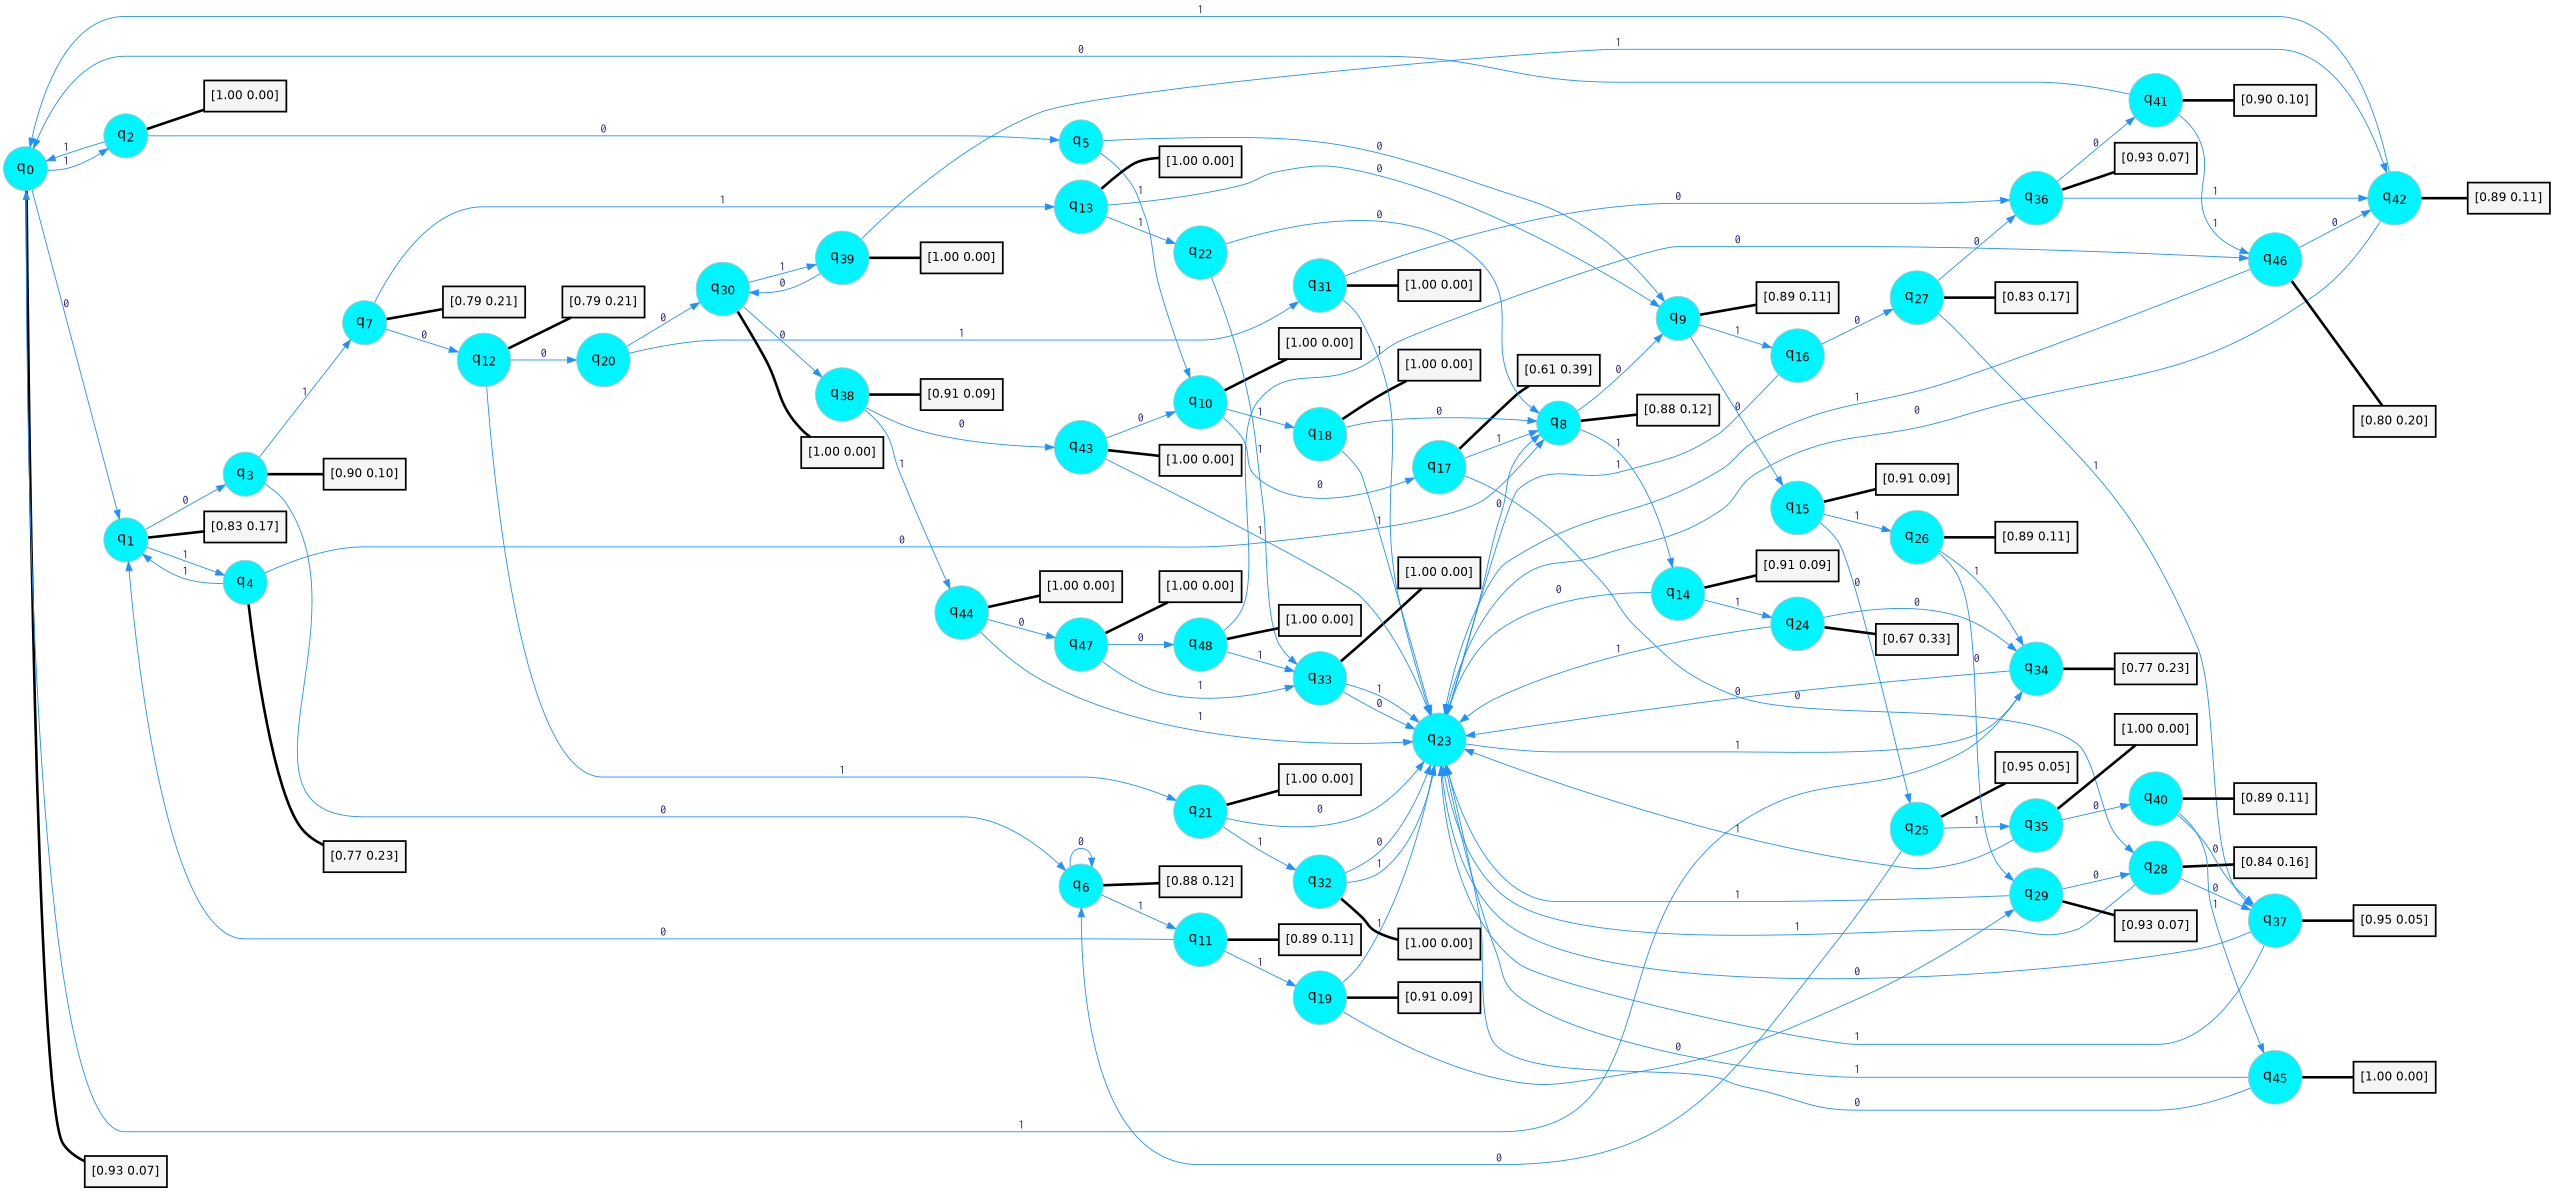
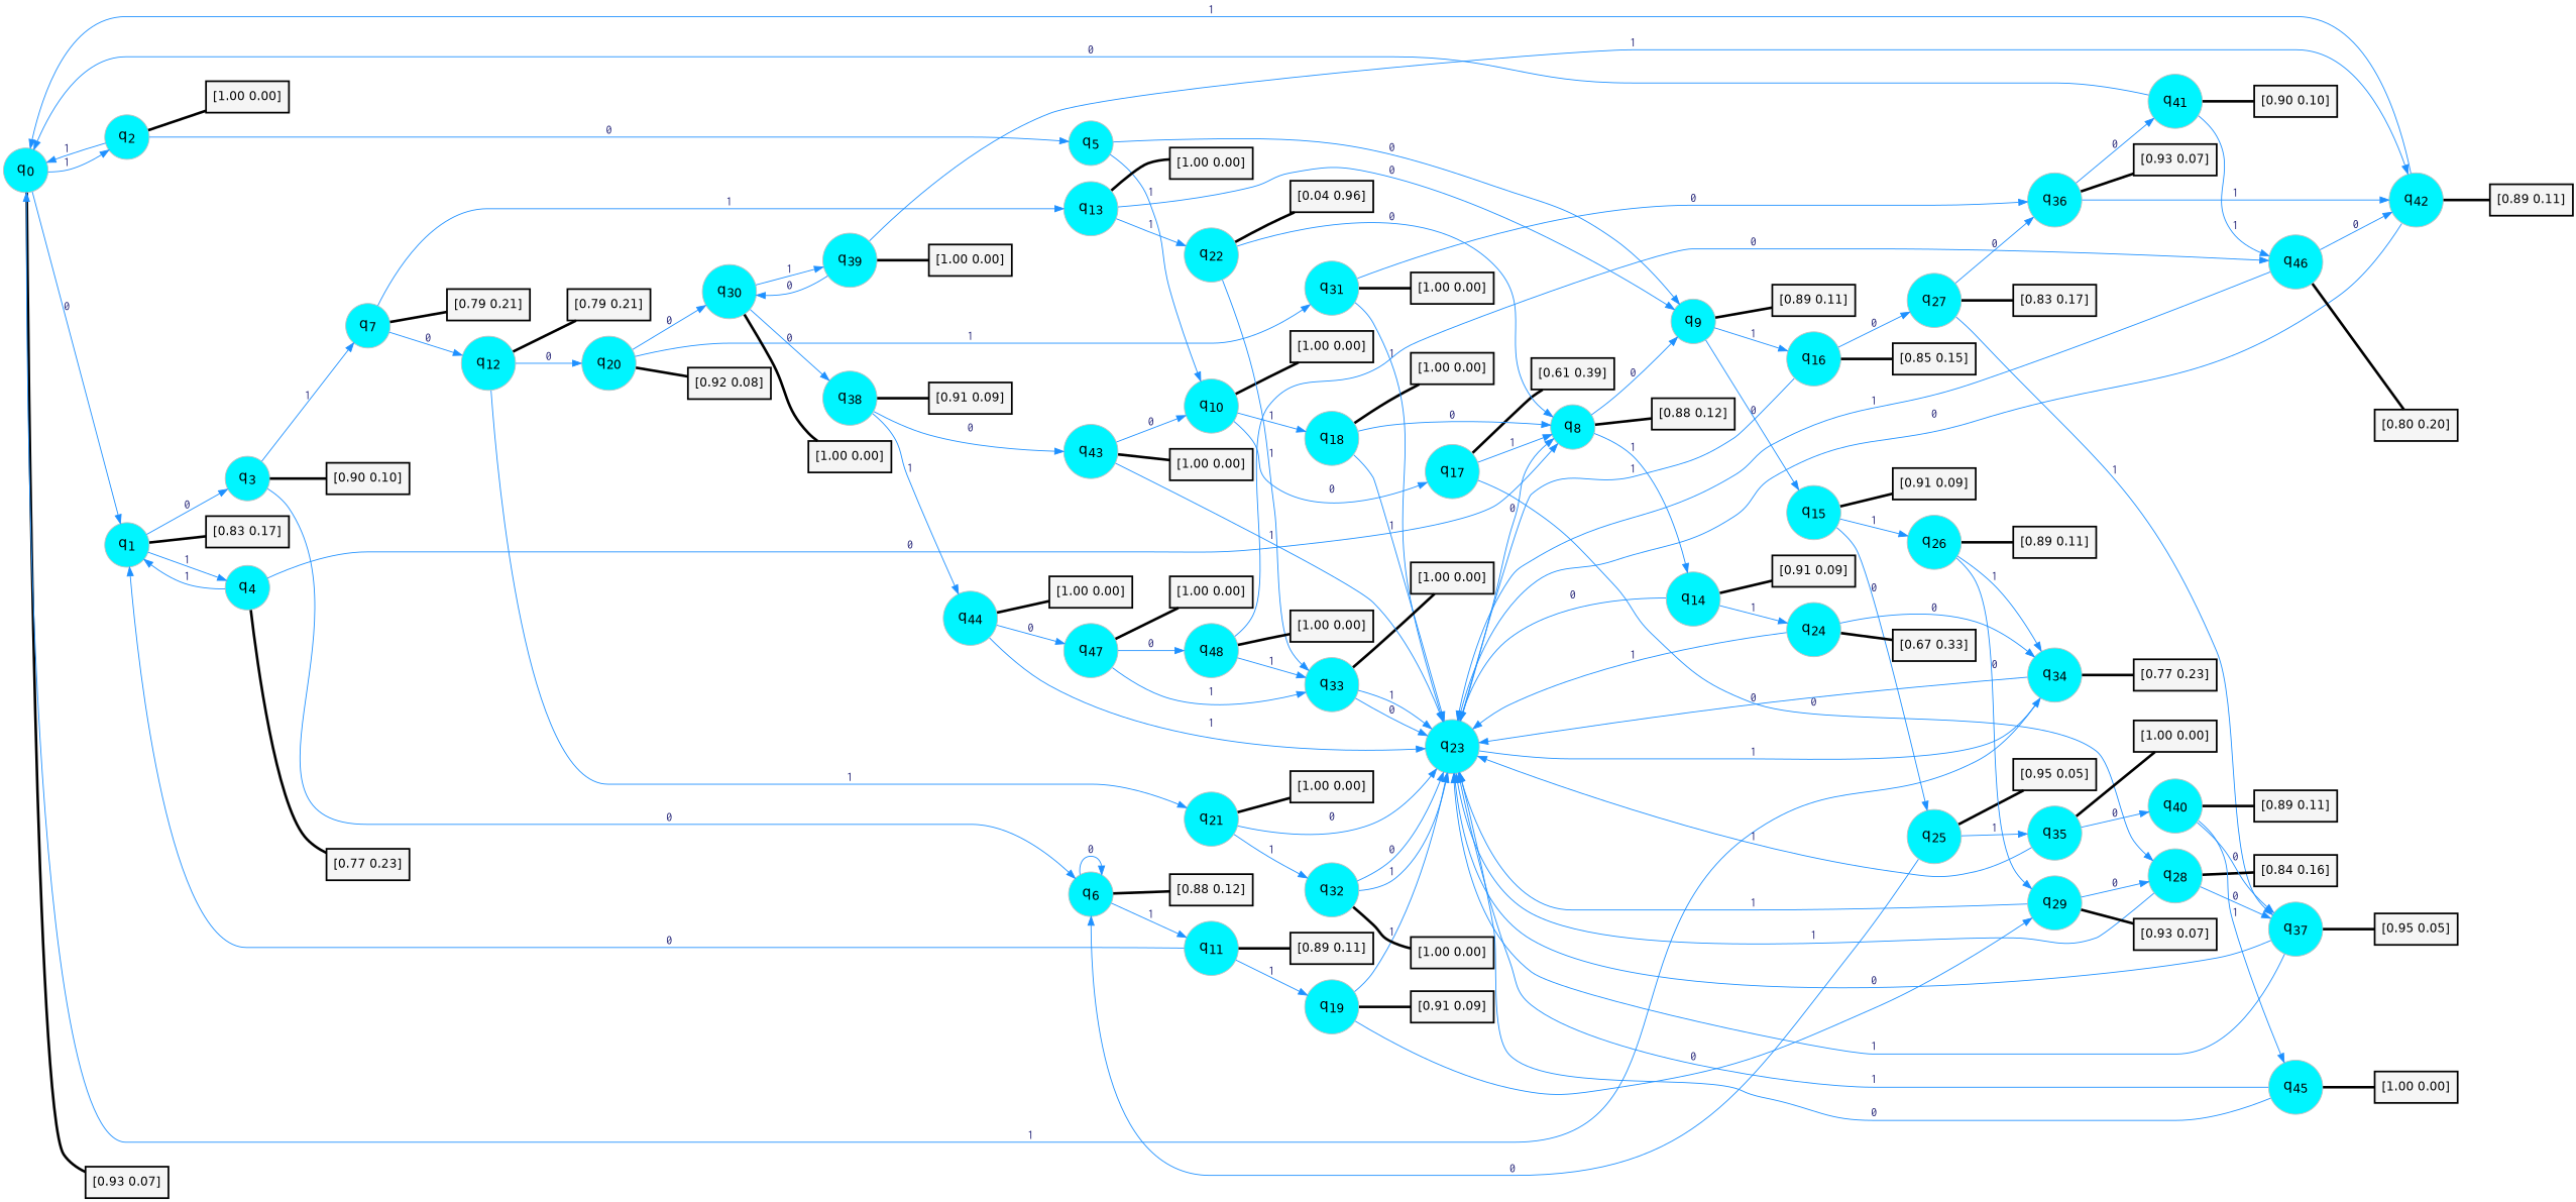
  digraph {
    rankdir=LR
    node [color=gray fillcolor=turquoise1 fontcolor=black fontname=Helvetica fontsize=16 fontweight=bold shape=circle style=filled]
    edge [arrowsize=1 color=dodgerblue1 fontcolor=midnightblue fontname=courier fontweight=bold penwidth=1 style=solid weight=20]
    n1 [label=<q<SUB>0</SUB>>]
    n2 [label=<q<SUB>1</SUB>>]
    n3 [label=<q<SUB>2</SUB>>]
    n4 [color=black fillcolor=whitesmoke fontsize=14 label="[0.93 0.07]" penwidth=2 shape=box]
    n5 [label=<q<SUB>3</SUB>>]
    n6 [label=<q<SUB>4</SUB>>]
    n7 [color=black fillcolor=whitesmoke fontsize=14 label="[0.83 0.17]" penwidth=2 shape=box]
    n8 [label=<q<SUB>5</SUB>>]
    n9 [color=black fillcolor=whitesmoke fontsize=14 label="[1.00 0.00]" penwidth=2 shape=box]
    n10 [label=<q<SUB>6</SUB>>]
    n11 [label=<q<SUB>7</SUB>>]
    n12 [color=black fillcolor=whitesmoke fontsize=14 label="[0.90 0.10]" penwidth=2 shape=box]
    n13 [label=<q<SUB>8</SUB>>]
    n14 [color=black fillcolor=whitesmoke fontsize=14 label="[0.77 0.23]" penwidth=2 shape=box]
    n15 [label=<q<SUB>9</SUB>>]
    n16 [label=<q<SUB>10</SUB>>]
    n17 [label=<q<SUB>11</SUB>>]
    n18 [color=black fillcolor=whitesmoke fontsize=14 label="[0.88 0.12]" penwidth=2 shape=box]
    n19 [label=<q<SUB>12</SUB>>]
    n20 [label=<q<SUB>13</SUB>>]
    n21 [color=black fillcolor=whitesmoke fontsize=14 label="[0.79 0.21]" penwidth=2 shape=box]
    n22 [label=<q<SUB>14</SUB>>]
    n23 [color=black fillcolor=whitesmoke fontsize=14 label="[0.88 0.12]" penwidth=2 shape=box]
    n24 [label=<q<SUB>15</SUB>>]
    n25 [label=<q<SUB>16</SUB>>]
    n26 [color=black fillcolor=whitesmoke fontsize=14 label="[0.89 0.11]" penwidth=2 shape=box]
    n27 [label=<q<SUB>17</SUB>>]
    n28 [label=<q<SUB>18</SUB>>]
    n29 [color=black fillcolor=whitesmoke fontsize=14 label="[1.00 0.00]" penwidth=2 shape=box]
    n30 [label=<q<SUB>19</SUB>>]
    n31 [color=black fillcolor=whitesmoke fontsize=14 label="[0.89 0.11]" penwidth=2 shape=box]
    n32 [label=<q<SUB>20</SUB>>]
    n33 [label=<q<SUB>21</SUB>>]
    n34 [color=black fillcolor=whitesmoke fontsize=14 label="[0.79 0.21]" penwidth=2 shape=box]
    n35 [label=<q<SUB>22</SUB>>]
    n36 [color=black fillcolor=whitesmoke fontsize=14 label="[1.00 0.00]" penwidth=2 shape=box]
    n37 [label=<q<SUB>23</SUB>>]
    n38 [label=<q<SUB>24</SUB>>]
    n39 [color=black fillcolor=whitesmoke fontsize=14 label="[0.91 0.09]" penwidth=2 shape=box]
    n40 [label=<q<SUB>25</SUB>>]
    n41 [label=<q<SUB>26</SUB>>]
    n42 [color=black fillcolor=whitesmoke fontsize=14 label="[0.91 0.09]" penwidth=2 shape=box]
    n43 [label=<q<SUB>27</SUB>>]
+   n44 [color=black fillcolor=whitesmoke fontsize=14 label="[0.85 0.15]" penwidth=2 shape=box]
    n45 [label=<q<SUB>28</SUB>>]
    n46 [color=black fillcolor=whitesmoke fontsize=14 label="[0.61 0.39]" penwidth=2 shape=box]
    n47 [color=black fillcolor=whitesmoke fontsize=14 label="[1.00 0.00]" penwidth=2 shape=box]
    n48 [label=<q<SUB>29</SUB>>]
    n49 [color=black fillcolor=whitesmoke fontsize=14 label="[0.91 0.09]" penwidth=2 shape=box]
    n50 [label=<q<SUB>30</SUB>>]
    n51 [label=<q<SUB>31</SUB>>]
+   n52 [color=black fillcolor=whitesmoke fontsize=14 label="[0.92 0.08]" penwidth=2 shape=box]
    n53 [label=<q<SUB>32</SUB>>]
    n54 [color=black fillcolor=whitesmoke fontsize=14 label="[1.00 0.00]" penwidth=2 shape=box]
    n55 [label=<q<SUB>33</SUB>>]
+   n56 [color=black fillcolor=whitesmoke fontsize=14 label="[0.04 0.96]" penwidth=2 shape=box]
    n57 [label=<q<SUB>34</SUB>>]
    n58 [color=black fillcolor=whitesmoke fontsize=14 label="[0.67 0.33]" penwidth=2 shape=box]
    n59 [label=<q<SUB>35</SUB>>]
    n60 [color=black fillcolor=whitesmoke fontsize=14 label="[0.95 0.05]" penwidth=2 shape=box]
    n61 [color=black fillcolor=whitesmoke fontsize=14 label="[0.89 0.11]" penwidth=2 shape=box]
    n62 [label=<q<SUB>36</SUB>>]
    n63 [label=<q<SUB>37</SUB>>]
    n64 [color=black fillcolor=whitesmoke fontsize=14 label="[0.83 0.17]" penwidth=2 shape=box]
    n65 [color=black fillcolor=whitesmoke fontsize=14 label="[0.84 0.16]" penwidth=2 shape=box]
    n66 [color=black fillcolor=whitesmoke fontsize=14 label="[0.93 0.07]" penwidth=2 shape=box]
    n67 [label=<q<SUB>38</SUB>>]
    n68 [label=<q<SUB>39</SUB>>]
    n69 [color=black fillcolor=whitesmoke fontsize=14 label="[1.00 0.00]" penwidth=2 shape=box]
    n70 [color=black fillcolor=whitesmoke fontsize=14 label="[1.00 0.00]" penwidth=2 shape=box]
    n71 [color=black fillcolor=whitesmoke fontsize=14 label="[1.00 0.00]" penwidth=2 shape=box]
    n72 [color=black fillcolor=whitesmoke fontsize=14 label="[1.00 0.00]" penwidth=2 shape=box]
    n73 [color=black fillcolor=whitesmoke fontsize=14 label="[0.77 0.23]" penwidth=2 shape=box]
    n74 [label=<q<SUB>40</SUB>>]
    n75 [color=black fillcolor=whitesmoke fontsize=14 label="[1.00 0.00]" penwidth=2 shape=box]
    n76 [label=<q<SUB>41</SUB>>]
    n77 [label=<q<SUB>42</SUB>>]
    n78 [color=black fillcolor=whitesmoke fontsize=14 label="[0.93 0.07]" penwidth=2 shape=box]
    n79 [color=black fillcolor=whitesmoke fontsize=14 label="[0.95 0.05]" penwidth=2 shape=box]
    n80 [label=<q<SUB>43</SUB>>]
    n81 [label=<q<SUB>44</SUB>>]
    n82 [color=black fillcolor=whitesmoke fontsize=14 label="[0.91 0.09]" penwidth=2 shape=box]
    n83 [color=black fillcolor=whitesmoke fontsize=14 label="[1.00 0.00]" penwidth=2 shape=box]
    n84 [label=<q<SUB>45</SUB>>]
    n85 [color=black fillcolor=whitesmoke fontsize=14 label="[0.89 0.11]" penwidth=2 shape=box]
    n86 [label=<q<SUB>46</SUB>>]
    n87 [color=black fillcolor=whitesmoke fontsize=14 label="[0.90 0.10]" penwidth=2 shape=box]
    n88 [color=black fillcolor=whitesmoke fontsize=14 label="[0.89 0.11]" penwidth=2 shape=box]
    n89 [color=black fillcolor=whitesmoke fontsize=14 label="[1.00 0.00]" penwidth=2 shape=box]
    n90 [label=<q<SUB>47</SUB>>]
    n91 [color=black fillcolor=whitesmoke fontsize=14 label="[1.00 0.00]" penwidth=2 shape=box]
    n92 [color=black fillcolor=whitesmoke fontsize=14 label="[1.00 0.00]" penwidth=2 shape=box]
    n93 [color=black fillcolor=whitesmoke fontsize=14 label="[0.80 0.20]" penwidth=2 shape=box]
    n94 [label=<q<SUB>48</SUB>>]
    n95 [color=black fillcolor=whitesmoke fontsize=14 label="[1.00 0.00]" penwidth=2 shape=box]
    n96 [color=black fillcolor=whitesmoke fontsize=14 label="[1.00 0.00]" penwidth=2 shape=box]
    n1 -> n2 [label=0]
    n1 -> n3 [label=1]
    n1 -> n4 [arrowhead=none color=black penwidth=3]
    n2 -> n5 [label=0]
    n2 -> n6 [label=1]
    n2 -> n7 [arrowhead=none color=black penwidth=3]
    n3 -> n1 [label=1]
    n3 -> n8 [label=0]
    n3 -> n9 [arrowhead=none color=black penwidth=3]
    n5 -> n10 [label=0]
    n5 -> n11 [label=1]
    n5 -> n12 [arrowhead=none color=black penwidth=3]
    n6 -> n2 [label=1]
    n6 -> n13 [label=0]
    n6 -> n14 [arrowhead=none color=black penwidth=3]
    n8 -> n15 [label=0]
    n8 -> n16 [label=1]
    n10 -> n10 [label=0]
    n10 -> n17 [label=1]
    n10 -> n18 [arrowhead=none color=black penwidth=3]
    n11 -> n19 [label=0]
    n11 -> n20 [label=1]
    n11 -> n21 [arrowhead=none color=black penwidth=3]
    n13 -> n15 [label=0]
    n13 -> n22 [label=1]
    n13 -> n23 [arrowhead=none color=black penwidth=3]
    n15 -> n24 [label=0]
    n15 -> n25 [label=1]
    n15 -> n26 [arrowhead=none color=black penwidth=3]
    n16 -> n27 [label=0]
    n16 -> n28 [label=1]
    n16 -> n29 [arrowhead=none color=black penwidth=3]
    n17 -> n2 [label=0]
    n17 -> n30 [label=1]
    n17 -> n31 [arrowhead=none color=black penwidth=3]
    n19 -> n32 [label=0]
    n19 -> n33 [label=1]
    n19 -> n34 [arrowhead=none color=black penwidth=3]
    n20 -> n15 [label=0]
    n20 -> n35 [label=1]
    n20 -> n36 [arrowhead=none color=black penwidth=3]
    n22 -> n37 [label=0]
    n22 -> n38 [label=1]
    n22 -> n39 [arrowhead=none color=black penwidth=3]
    n24 -> n40 [label=0]
    n24 -> n41 [label=1]
    n24 -> n42 [arrowhead=none color=black penwidth=3]
    n25 -> n37 [label=1]
    n25 -> n43 [label=0]
+   n25 -> n44 [arrowhead=none color=black penwidth=3]
    n27 -> n13 [label=1]
    n27 -> n45 [label=0]
    n27 -> n46 [arrowhead=none color=black penwidth=3]
    n28 -> n13 [label=0]
    n28 -> n37 [label=1]
    n28 -> n47 [arrowhead=none color=black penwidth=3]
    n30 -> n37 [label=1]
    n30 -> n48 [label=0]
    n30 -> n49 [arrowhead=none color=black penwidth=3]
    n32 -> n50 [label=0]
    n32 -> n51 [label=1]
+   n32 -> n52 [arrowhead=none color=black penwidth=3]
    n33 -> n37 [label=0]
    n33 -> n53 [label=1]
    n33 -> n54 [arrowhead=none color=black penwidth=3]
    n35 -> n13 [label=0]
    n35 -> n55 [label=1]
+   n35 -> n56 [arrowhead=none color=black penwidth=3]
    n37 -> n13 [label=0]
    n37 -> n57 [label=1]
    n38 -> n37 [label=1]
    n38 -> n57 [label=0]
    n38 -> n58 [arrowhead=none color=black penwidth=3]
    n40 -> n10 [label=0]
    n40 -> n59 [label=1]
    n40 -> n60 [arrowhead=none color=black penwidth=3]
    n41 -> n48 [label=0]
    n41 -> n57 [label=1]
    n41 -> n61 [arrowhead=none color=black penwidth=3]
    n43 -> n62 [label=0]
    n43 -> n63 [label=1]
    n43 -> n64 [arrowhead=none color=black penwidth=3]
    n45 -> n37 [label=1]
    n45 -> n63 [label=0]
    n45 -> n65 [arrowhead=none color=black penwidth=3]
    n48 -> n37 [label=1]
    n48 -> n45 [label=0]
    n48 -> n66 [arrowhead=none color=black penwidth=3]
    n50 -> n67 [label=0]
    n50 -> n68 [label=1]
    n50 -> n69 [arrowhead=none color=black penwidth=3]
    n51 -> n37 [label=1]
    n51 -> n62 [label=0]
    n51 -> n70 [arrowhead=none color=black penwidth=3]
    n53 -> n37 [label=0]
    n53 -> n37 [label=1]
    n53 -> n71 [arrowhead=none color=black penwidth=3]
    n55 -> n37 [label=0]
    n55 -> n37 [label=1]
    n55 -> n72 [arrowhead=none color=black penwidth=3]
    n57 -> n1 [label=1]
    n57 -> n37 [label=0]
    n57 -> n73 [arrowhead=none color=black penwidth=3]
    n59 -> n37 [label=1]
    n59 -> n74 [label=0]
    n59 -> n75 [arrowhead=none color=black penwidth=3]
    n62 -> n76 [label=0]
    n62 -> n77 [label=1]
    n62 -> n78 [arrowhead=none color=black penwidth=3]
    n63 -> n37 [label=0]
    n63 -> n37 [label=1]
    n63 -> n79 [arrowhead=none color=black penwidth=3]
    n67 -> n80 [label=0]
    n67 -> n81 [label=1]
    n67 -> n82 [arrowhead=none color=black penwidth=3]
    n68 -> n50 [label=0]
    n68 -> n77 [label=1]
    n68 -> n83 [arrowhead=none color=black penwidth=3]
    n74 -> n63 [label=0]
    n74 -> n84 [label=1]
    n74 -> n85 [arrowhead=none color=black penwidth=3]
    n76 -> n1 [label=0]
    n76 -> n86 [label=1]
    n76 -> n87 [arrowhead=none color=black penwidth=3]
    n77 -> n1 [label=1]
    n77 -> n37 [label=0]
    n77 -> n88 [arrowhead=none color=black penwidth=3]
    n80 -> n16 [label=0]
    n80 -> n37 [label=1]
    n80 -> n89 [arrowhead=none color=black penwidth=3]
    n81 -> n37 [label=1]
    n81 -> n90 [label=0]
    n81 -> n91 [arrowhead=none color=black penwidth=3]
    n84 -> n37 [label=0]
    n84 -> n37 [label=1]
    n84 -> n92 [arrowhead=none color=black penwidth=3]
    n86 -> n37 [label=1]
    n86 -> n77 [label=0]
    n86 -> n93 [arrowhead=none color=black penwidth=3]
    n90 -> n55 [label=1]
    n90 -> n94 [label=0]
    n90 -> n95 [arrowhead=none color=black penwidth=3]
    n94 -> n55 [label=1]
    n94 -> n86 [label=0]
    n94 -> n96 [arrowhead=none color=black penwidth=3]
  }
